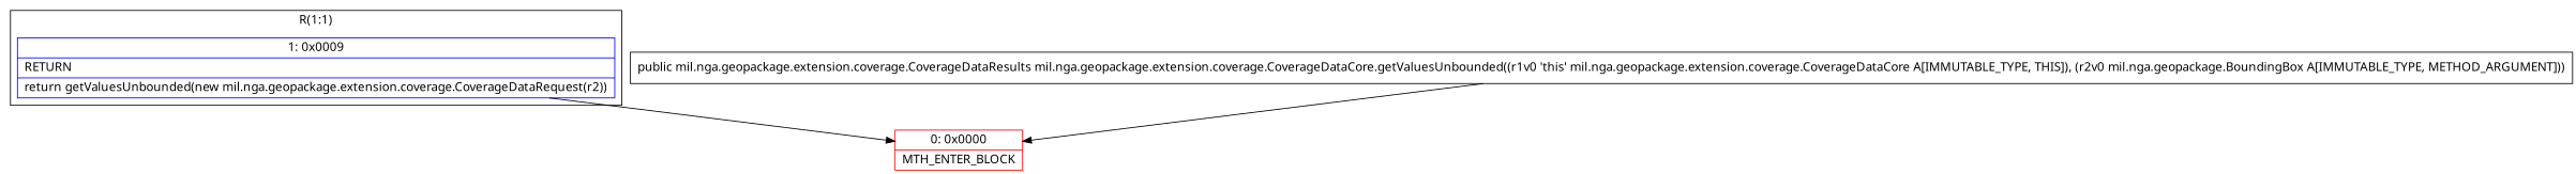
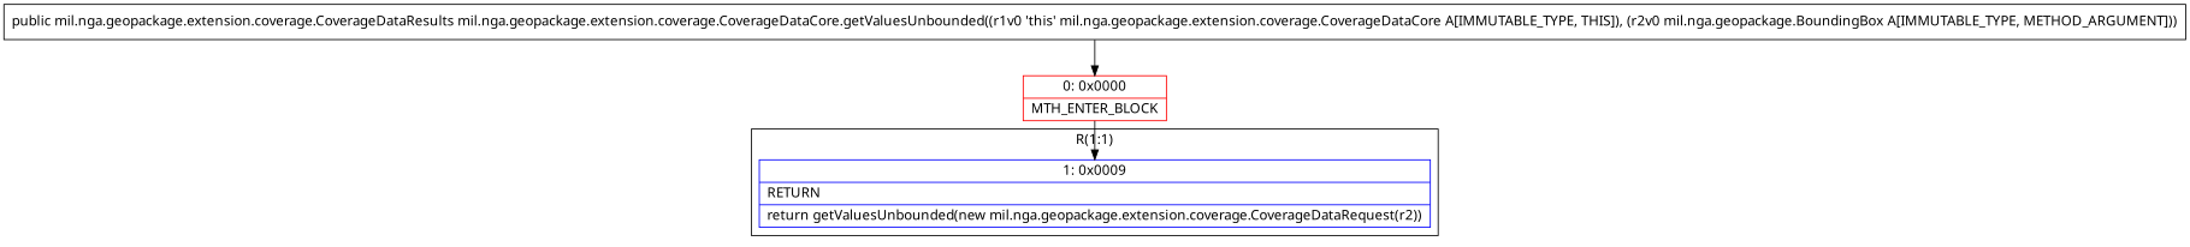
  digraph {
    fontname="Noto Sans"
    node [shape=record fontname="Noto Sans"]
    edge [fontname="Noto Sans"]
    n1 [color=blue label="{1\:\ 0x0009|RETURN\l|return getValuesUnbounded(new mil.nga.geopackage.extension.coverage.CoverageDataRequest(r2))\l}"]
    n2 [color=red label="{0\:\ 0x0000|MTH_ENTER_BLOCK\l}"]
    n3 [label="{public mil.nga.geopackage.extension.coverage.CoverageDataResults mil.nga.geopackage.extension.coverage.CoverageDataCore.getValuesUnbounded((r1v0 'this' mil.nga.geopackage.extension.coverage.CoverageDataCore A[IMMUTABLE_TYPE, THIS]), (r2v0 mil.nga.geopackage.BoundingBox A[IMMUTABLE_TYPE, METHOD_ARGUMENT])) }"]
    subgraph cluster_1 {
      label="R(1:1)"
      n1
    }
-   n1 -> n2
+   n2 -> n1
    n3 -> n2
  }
